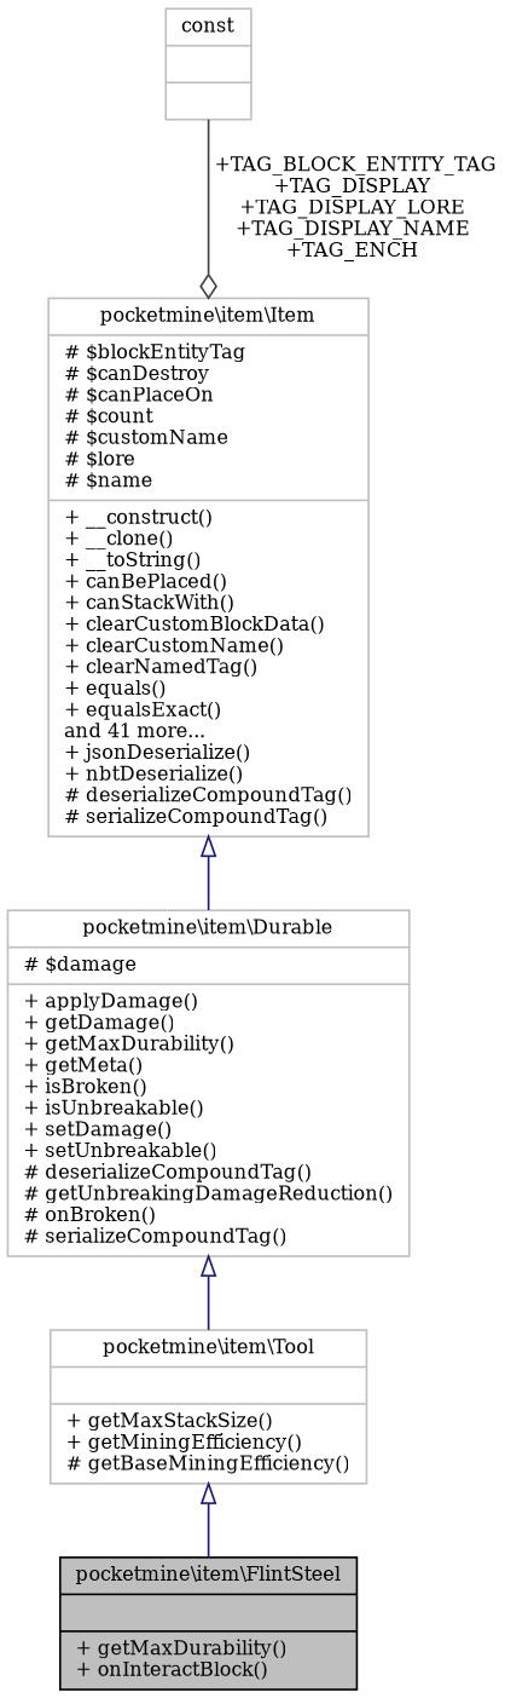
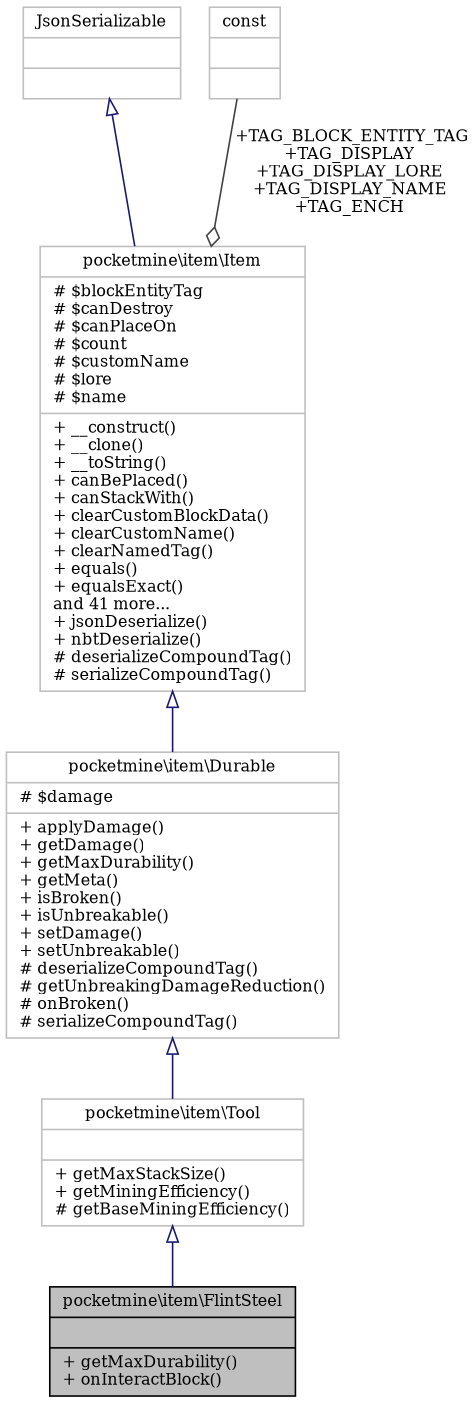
  digraph {
    fontname="DejaVu Serif"
    node [color=grey75 fillcolor=white fontname="DejaVu Serif" fontsize=10 shape=record style=filled]
    edge [arrowtail=onormal color=midnightblue dir=back fontname="DejaVu Serif" fontsize=10 labelfontname=Helvetica labelfontsize=10 style=solid]
    n1 [color=black fillcolor=grey75 fontcolor=black height=0.2 label="{pocketmine\\item\\FlintSteel\n||+ getMaxDurability()\l+ onInteractBlock()\l}" width=0.4]
    n2 [height=0.2 label="{pocketmine\\item\\Tool\n||+ getMaxStackSize()\l+ getMiningEfficiency()\l# getBaseMiningEfficiency()\l}" width=0.4]
    n3 [height=0.2 label="{pocketmine\\item\\Durable\n|# $damage\l|+ applyDamage()\l+ getDamage()\l+ getMaxDurability()\l+ getMeta()\l+ isBroken()\l+ isUnbreakable()\l+ setDamage()\l+ setUnbreakable()\l# deserializeCompoundTag()\l# getUnbreakingDamageReduction()\l# onBroken()\l# serializeCompoundTag()\l}" width=0.4]
    n4 [height=0.2 label="{pocketmine\\item\\Item\n|# $blockEntityTag\l# $canDestroy\l# $canPlaceOn\l# $count\l# $customName\l# $lore\l# $name\l|+ __construct()\l+ __clone()\l+ __toString()\l+ canBePlaced()\l+ canStackWith()\l+ clearCustomBlockData()\l+ clearCustomName()\l+ clearNamedTag()\l+ equals()\l+ equalsExact()\land 41 more...\l+ jsonDeserialize()\l+ nbtDeserialize()\l# deserializeCompoundTag()\l# serializeCompoundTag()\l}" width=0.4]
+   n5 [height=0.2 label="{JsonSerializable\n||}" width=0.4]
    n6 [height=0.2 label="{const\n||}" width=0.4]
    n2 -> n1
    n3 -> n2
    n4 -> n3
+   n5 -> n4
    n6 -> n4 [arrowhead=odiamond color=grey25 label=" +TAG_BLOCK_ENTITY_TAG\n+TAG_DISPLAY\n+TAG_DISPLAY_LORE\n+TAG_DISPLAY_NAME\n+TAG_ENCH" arrowtail="" dir=""]
  }
